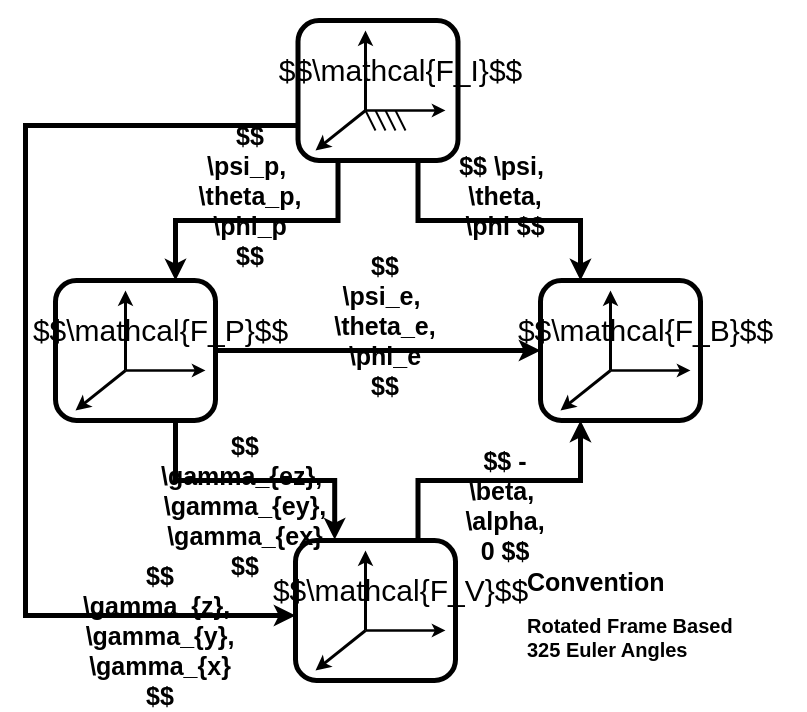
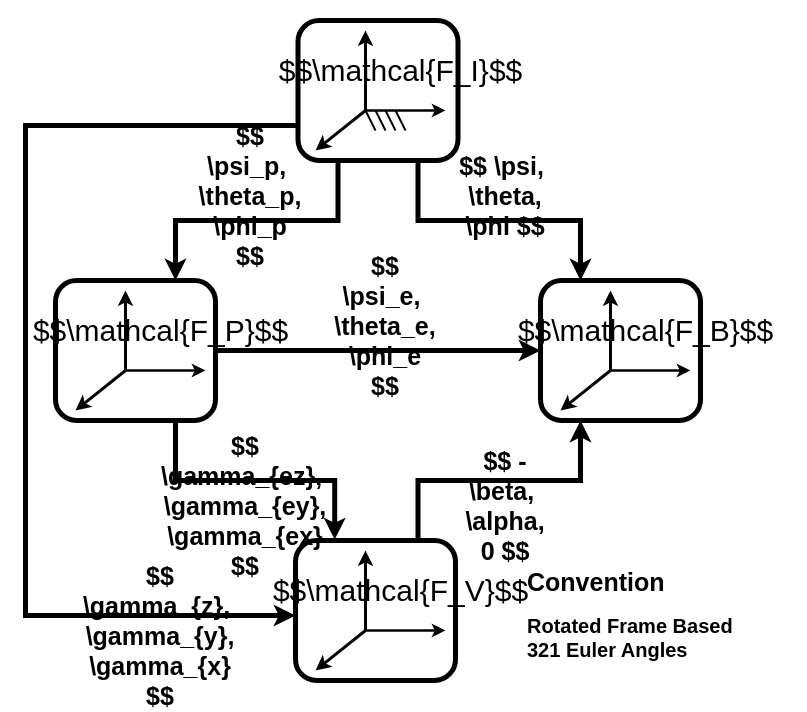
  <mxCell id="0" />
  <mxCell id="1" parent="0" />
  <mxCell id="2" value="" style="group" parent="1" vertex="1" connectable="0"><mxGeometry x="265" y="20" width="270" height="140" as="geometry" /></mxCell>
  <mxCell id="3" value="" style="endArrow=none;html=1;rounded=0;strokeWidth=2;movable=1;resizable=1;rotatable=1;deletable=1;editable=1;locked=0;connectable=1;" parent="2" edge="1"><mxGeometry width="50" height="50" relative="1" as="geometry"><mxPoint x="110" y="90" as="sourcePoint" /><mxPoint x="120" y="110" as="targetPoint" /></mxGeometry></mxCell>
  <mxCell id="4" value="" style="endArrow=none;html=1;rounded=0;strokeWidth=2;movable=1;resizable=1;rotatable=1;deletable=1;editable=1;locked=0;connectable=1;" parent="2" edge="1"><mxGeometry width="50" height="50" relative="1" as="geometry"><mxPoint x="110" y="110" as="sourcePoint" /><mxPoint x="100" y="90" as="targetPoint" /></mxGeometry></mxCell>
  <mxCell id="5" value="" style="rounded=1;whiteSpace=wrap;html=1;fillColor=none;strokeWidth=5;container=0;connectable=1;movable=1;resizable=1;rotatable=1;deletable=1;editable=1;locked=0;" parent="2" vertex="1"><mxGeometry x="32.5" width="160" height="140" as="geometry" /></mxCell>
  <mxCell id="6" value="" style="endArrow=classic;html=1;rounded=0;strokeWidth=2.5;movable=1;resizable=1;rotatable=1;deletable=1;editable=1;locked=0;connectable=1;" parent="2" edge="1"><mxGeometry width="50" height="50" relative="1" as="geometry"><mxPoint x="100" y="90" as="sourcePoint" /><mxPoint x="180" y="90" as="targetPoint" /></mxGeometry></mxCell>
  <mxCell id="7" value="" style="endArrow=classic;html=1;rounded=0;strokeWidth=3;movable=1;resizable=1;rotatable=1;deletable=1;editable=1;locked=0;connectable=1;" parent="2" edge="1"><mxGeometry width="50" height="50" relative="1" as="geometry"><mxPoint x="100" y="90" as="sourcePoint" /><mxPoint x="100" y="10" as="targetPoint" /></mxGeometry></mxCell>
  <mxCell id="8" value="" style="endArrow=classic;html=1;rounded=0;strokeWidth=3;movable=1;resizable=1;rotatable=1;deletable=1;editable=1;locked=0;connectable=1;" parent="2" edge="1"><mxGeometry width="50" height="50" relative="1" as="geometry"><mxPoint x="100" y="90" as="sourcePoint" /><mxPoint x="50" y="130" as="targetPoint" /></mxGeometry></mxCell>
  <mxCell id="9" value="" style="endArrow=none;html=1;rounded=0;strokeWidth=2;movable=1;resizable=1;rotatable=1;deletable=1;editable=1;locked=0;connectable=1;" parent="2" edge="1"><mxGeometry width="50" height="50" relative="1" as="geometry"><mxPoint x="130" y="110" as="sourcePoint" /><mxPoint x="120" y="90" as="targetPoint" /></mxGeometry></mxCell>
  <mxCell id="10" value="" style="endArrow=none;html=1;rounded=0;strokeWidth=2;movable=1;resizable=1;rotatable=1;deletable=1;editable=1;locked=0;connectable=1;" parent="2" edge="1"><mxGeometry width="50" height="50" relative="1" as="geometry"><mxPoint x="140" y="110" as="sourcePoint" /><mxPoint x="130" y="90" as="targetPoint" /></mxGeometry></mxCell>
  <mxCell id="11" value="&lt;font style=&quot;font-size: 30px;&quot;&gt;$$\mathcal{F_I}$$&lt;/font&gt;" style="text;html=1;align=center;verticalAlign=middle;resizable=1;points=[];autosize=1;strokeColor=none;fillColor=none;rounded=0;strokeWidth=1;movable=1;rotatable=1;deletable=1;editable=1;locked=0;connectable=1;" parent="2" vertex="1"><mxGeometry y="25" width="270" height="50" as="geometry" /></mxCell>
  <mxCell id="12" value="" style="group;connectable=1;" parent="1" vertex="1" connectable="0"><mxGeometry x="295" y="540" width="245" height="150" as="geometry" /></mxCell>
  <mxCell id="13" value="" style="endArrow=classic;html=1;rounded=0;strokeWidth=2.5;movable=0;resizable=0;rotatable=0;deletable=0;editable=0;locked=1;connectable=0;" parent="12" edge="1"><mxGeometry width="50" height="50" relative="1" as="geometry"><mxPoint x="70" y="90" as="sourcePoint" /><mxPoint x="150" y="90" as="targetPoint" /></mxGeometry></mxCell>
  <mxCell id="14" value="" style="endArrow=classic;html=1;rounded=0;strokeWidth=3;movable=0;resizable=0;rotatable=0;deletable=0;editable=0;locked=1;connectable=0;" parent="12" edge="1"><mxGeometry width="50" height="50" relative="1" as="geometry"><mxPoint x="70" y="90" as="sourcePoint" /><mxPoint x="70" y="10" as="targetPoint" /></mxGeometry></mxCell>
  <mxCell id="15" value="" style="endArrow=classic;html=1;rounded=0;strokeWidth=3;movable=0;resizable=0;rotatable=0;deletable=0;editable=0;locked=1;connectable=0;" parent="12" edge="1"><mxGeometry width="50" height="50" relative="1" as="geometry"><mxPoint x="70" y="90" as="sourcePoint" /><mxPoint x="20" y="130" as="targetPoint" /></mxGeometry></mxCell>
  <mxCell id="16" value="" style="rounded=1;whiteSpace=wrap;html=1;fillColor=none;strokeWidth=5;movable=0;resizable=0;rotatable=0;deletable=0;editable=0;locked=1;connectable=0;" parent="12" vertex="1"><mxGeometry width="160" height="140" as="geometry" /></mxCell>
  <mxCell id="17" value="&lt;font style=&quot;font-size: 30px;&quot;&gt;$$\mathcal{F_V}$$&lt;/font&gt;" style="text;html=1;align=center;verticalAlign=middle;resizable=0;points=[];autosize=1;strokeColor=none;fillColor=none;" parent="12" vertex="1"><mxGeometry x="-35" y="25" width="280" height="50" as="geometry" /></mxCell>
  <mxCell id="18" value="&lt;font style=&quot;font-size: 30px;&quot;&gt;$$\mathcal{F_P}$$&lt;/font&gt;" style="text;html=1;align=center;verticalAlign=middle;resizable=0;points=[];autosize=1;strokeColor=none;fillColor=none;" parent="1" vertex="1"><mxGeometry x="20" y="305" width="280" height="50" as="geometry" /></mxCell>
  <mxCell id="19" value="" style="endArrow=none;startArrow=classic;html=1;rounded=0;exitX=0.16;exitY=-0.006;exitDx=0;exitDy=0;entryX=0.75;entryY=1;entryDx=0;entryDy=0;strokeWidth=5;edgeStyle=orthogonalEdgeStyle;exitPerimeter=0;startFill=0;" parent="1" source="12" target="24" edge="1"><mxGeometry width="50" height="50" relative="1" as="geometry"><mxPoint x="345" y="362" as="sourcePoint" /><mxPoint x="672" y="360" as="targetPoint" /></mxGeometry></mxCell>
  <mxCell id="20" value="" style="group" parent="1" vertex="1" connectable="0"><mxGeometry x="55" y="280" width="160" height="140" as="geometry" /></mxCell>
  <mxCell id="21" value="" style="endArrow=classic;html=1;rounded=0;strokeWidth=2.5;movable=0;resizable=0;rotatable=0;deletable=0;editable=0;locked=1;connectable=0;" parent="20" edge="1"><mxGeometry width="50" height="50" relative="1" as="geometry"><mxPoint x="70" y="90" as="sourcePoint" /><mxPoint x="150" y="90" as="targetPoint" /></mxGeometry></mxCell>
  <mxCell id="22" value="" style="endArrow=classic;html=1;rounded=0;strokeWidth=3;movable=0;resizable=0;rotatable=0;deletable=0;editable=0;locked=1;connectable=0;" parent="20" edge="1"><mxGeometry width="50" height="50" relative="1" as="geometry"><mxPoint x="70" y="90" as="sourcePoint" /><mxPoint x="70" y="10" as="targetPoint" /></mxGeometry></mxCell>
  <mxCell id="23" value="" style="endArrow=classic;html=1;rounded=0;strokeWidth=3;movable=0;resizable=0;rotatable=0;deletable=0;editable=0;locked=1;connectable=0;" parent="20" edge="1"><mxGeometry width="50" height="50" relative="1" as="geometry"><mxPoint x="70" y="90" as="sourcePoint" /><mxPoint x="20" y="130" as="targetPoint" /></mxGeometry></mxCell>
  <mxCell id="24" value="" style="rounded=1;whiteSpace=wrap;html=1;fillColor=none;strokeWidth=5;movable=1;resizable=1;rotatable=1;deletable=1;editable=1;locked=0;connectable=1;" parent="20" vertex="1"><mxGeometry width="160" height="140" as="geometry" /></mxCell>
  <mxCell id="25" value="" style="endArrow=classic;html=1;rounded=0;strokeWidth=2.5;movable=1;resizable=1;rotatable=1;deletable=1;editable=1;locked=0;connectable=1;" parent="1" edge="1"><mxGeometry width="50" height="50" relative="1" as="geometry"><mxPoint x="610" y="370" as="sourcePoint" /><mxPoint x="690" y="370" as="targetPoint" /></mxGeometry></mxCell>
  <mxCell id="26" value="" style="endArrow=classic;html=1;rounded=0;strokeWidth=3;movable=1;resizable=1;rotatable=1;deletable=1;editable=1;locked=0;connectable=1;" parent="1" edge="1"><mxGeometry width="50" height="50" relative="1" as="geometry"><mxPoint x="610" y="370" as="sourcePoint" /><mxPoint x="610" y="290" as="targetPoint" /></mxGeometry></mxCell>
  <mxCell id="27" value="" style="endArrow=classic;html=1;rounded=0;strokeWidth=3;movable=1;resizable=1;rotatable=1;deletable=1;editable=1;locked=0;connectable=1;" parent="1" edge="1"><mxGeometry width="50" height="50" relative="1" as="geometry"><mxPoint x="610" y="370" as="sourcePoint" /><mxPoint x="560" y="410" as="targetPoint" /></mxGeometry></mxCell>
  <mxCell id="28" value="" style="rounded=1;whiteSpace=wrap;html=1;fillColor=none;strokeWidth=5;movable=1;resizable=1;rotatable=1;deletable=1;editable=1;locked=0;connectable=1;" parent="1" vertex="1"><mxGeometry x="540" y="280" width="160" height="140" as="geometry" /></mxCell>
  <mxCell id="29" value="&lt;font style=&quot;font-size: 30px;&quot;&gt;$$\mathcal{F_B}$$&lt;/font&gt;" style="text;html=1;align=center;verticalAlign=middle;resizable=0;points=[];autosize=1;strokeColor=none;fillColor=none;movable=0;rotatable=0;deletable=0;editable=0;locked=1;connectable=0;" parent="1" vertex="1"><mxGeometry x="505" y="305" width="280" height="50" as="geometry" /></mxCell>
  <mxCell id="30" value="" style="endArrow=classic;startArrow=none;html=1;rounded=0;exitX=0.5;exitY=0;exitDx=0;exitDy=0;entryX=0.25;entryY=1;entryDx=0;entryDy=0;strokeWidth=5;edgeStyle=orthogonalEdgeStyle;targetPerimeterSpacing=0;startFill=0;endFill=1;" parent="1" source="12" target="28" edge="1"><mxGeometry width="50" height="50" relative="1" as="geometry"><mxPoint x="494" y="619" as="sourcePoint" /><mxPoint x="335" y="500" as="targetPoint" /></mxGeometry></mxCell>
  <mxCell id="31" value="" style="endArrow=classic;startArrow=none;html=1;rounded=0;exitX=0.75;exitY=1;exitDx=0;exitDy=0;entryX=0.25;entryY=0;entryDx=0;entryDy=0;strokeWidth=5;edgeStyle=orthogonalEdgeStyle;startFill=0;" parent="1" source="5" target="28" edge="1"><mxGeometry width="50" height="50" relative="1" as="geometry"><mxPoint x="485" y="600" as="sourcePoint" /><mxPoint x="647" y="480" as="targetPoint" /></mxGeometry></mxCell>
  <mxCell id="32" value="" style="endArrow=classic;startArrow=none;html=1;rounded=0;entryX=0.75;entryY=0;entryDx=0;entryDy=0;strokeWidth=5;edgeStyle=orthogonalEdgeStyle;exitX=0.25;exitY=1;exitDx=0;exitDy=0;startFill=0;" parent="1" source="5" target="24" edge="1"><mxGeometry width="50" height="50" relative="1" as="geometry"><mxPoint x="325" y="190" as="sourcePoint" /><mxPoint x="497" y="340" as="targetPoint" /></mxGeometry></mxCell>
  <mxCell id="33" value="" style="endArrow=none;startArrow=classic;html=1;rounded=0;entryX=1;entryY=0.5;entryDx=0;entryDy=0;strokeWidth=5;edgeStyle=orthogonalEdgeStyle;exitX=0;exitY=0.5;exitDx=0;exitDy=0;startFill=1;endFill=0;" parent="1" source="28" target="24" edge="1"><mxGeometry width="50" height="50" relative="1" as="geometry"><mxPoint x="358" y="210" as="sourcePoint" /><mxPoint x="195" y="330" as="targetPoint" /></mxGeometry></mxCell>
  <mxCell id="34" value="&lt;font style=&quot;font-size: 25px;&quot;&gt;&lt;b&gt;$$ \psi,&amp;nbsp; \theta, \phi $$&lt;/b&gt;&lt;/font&gt;" style="text;html=1;align=center;verticalAlign=middle;whiteSpace=wrap;rounded=0;" parent="1" vertex="1"><mxGeometry x="455" y="180" width="100" height="30" as="geometry" /></mxCell>
  <mxCell id="35" value="&lt;font style=&quot;font-size: 25px;&quot;&gt;&lt;b&gt;$$ \psi_p,&amp;nbsp; \theta_p, \phi_p $$&lt;/b&gt;&lt;/font&gt;" style="text;html=1;align=center;verticalAlign=middle;whiteSpace=wrap;rounded=0;" parent="1" vertex="1"><mxGeometry x="200" y="180" width="100" height="30" as="geometry" /></mxCell>
  <mxCell id="36" value="&lt;font style=&quot;font-size: 25px;&quot;&gt;&lt;b&gt;$$ -\beta,&amp;nbsp; \alpha, 0 $$&lt;/b&gt;&lt;/font&gt;" style="text;html=1;align=center;verticalAlign=middle;whiteSpace=wrap;rounded=0;" parent="1" vertex="1"><mxGeometry x="455" y="490" width="100" height="30" as="geometry" /></mxCell>
  <mxCell id="37" value="&lt;b style=&quot;font-size: 25px;&quot;&gt;$$ \psi_e,&amp;nbsp; \theta_e, \phi_e $$&lt;/b&gt;" style="text;html=1;align=center;verticalAlign=middle;whiteSpace=wrap;rounded=0;" parent="1" vertex="1"><mxGeometry x="335" y="310" width="100" height="30" as="geometry" /></mxCell>
  <mxCell id="38" value="&lt;b style=&quot;font-size: 25px;&quot;&gt;$$ \gamma_{ez},&amp;nbsp; \gamma_{ey}, \gamma_{ex} $$&lt;/b&gt;" style="text;html=1;align=center;verticalAlign=middle;whiteSpace=wrap;rounded=0;" parent="1" vertex="1"><mxGeometry x="195" y="490" width="100" height="30" as="geometry" /></mxCell>
  <mxCell id="39" style="edgeStyle=orthogonalEdgeStyle;rounded=0;orthogonalLoop=1;jettySize=auto;html=1;exitX=0;exitY=0.75;exitDx=0;exitDy=0;entryX=0;entryY=0.5;entryDx=0;entryDy=0;strokeWidth=5;" parent="1" source="5" target="12" edge="1"><mxGeometry relative="1" as="geometry"><Array as="points"><mxPoint x="25" y="125" /><mxPoint x="25" y="615" /></Array></mxGeometry></mxCell>
  <mxCell id="40" value="&lt;b style=&quot;font-size: 25px;&quot;&gt;$$ \gamma_{z},&amp;nbsp; \gamma_{y}, \gamma_{x} $$&lt;/b&gt;" style="text;html=1;align=center;verticalAlign=middle;whiteSpace=wrap;rounded=0;" parent="1" vertex="1"><mxGeometry x="110" y="620" width="100" height="30" as="geometry" /></mxCell>
- <mxCell id="41" value="&lt;h1 style=&quot;margin-top: 0px;&quot;&gt;&lt;font style=&quot;font-size: 25px;&quot;&gt;Convention&lt;/font&gt;&lt;/h1&gt;&lt;p&gt;&lt;font style=&quot;font-size: 20px;&quot;&gt;&lt;b&gt;Rotated Frame Based 325 Euler Angles&lt;/b&gt;&lt;/font&gt;&lt;/p&gt;" style="text;html=1;whiteSpace=wrap;overflow=hidden;rounded=0;" parent="1" vertex="1"><mxGeometry x="525" y="560" width="240" height="120" as="geometry" /></mxCell>
+ <mxCell id="41" value="&lt;h1 style=&quot;margin-top: 0px;&quot;&gt;&lt;font style=&quot;font-size: 25px;&quot;&gt;Convention&lt;/font&gt;&lt;/h1&gt;&lt;p&gt;&lt;font style=&quot;font-size: 20px;&quot;&gt;&lt;b&gt;Rotated Frame Based 321 Euler Angles&lt;/b&gt;&lt;/font&gt;&lt;/p&gt;" style="text;html=1;whiteSpace=wrap;overflow=hidden;rounded=0;" parent="1" vertex="1"><mxGeometry x="525" y="560" width="240" height="120" as="geometry" /></mxCell>
